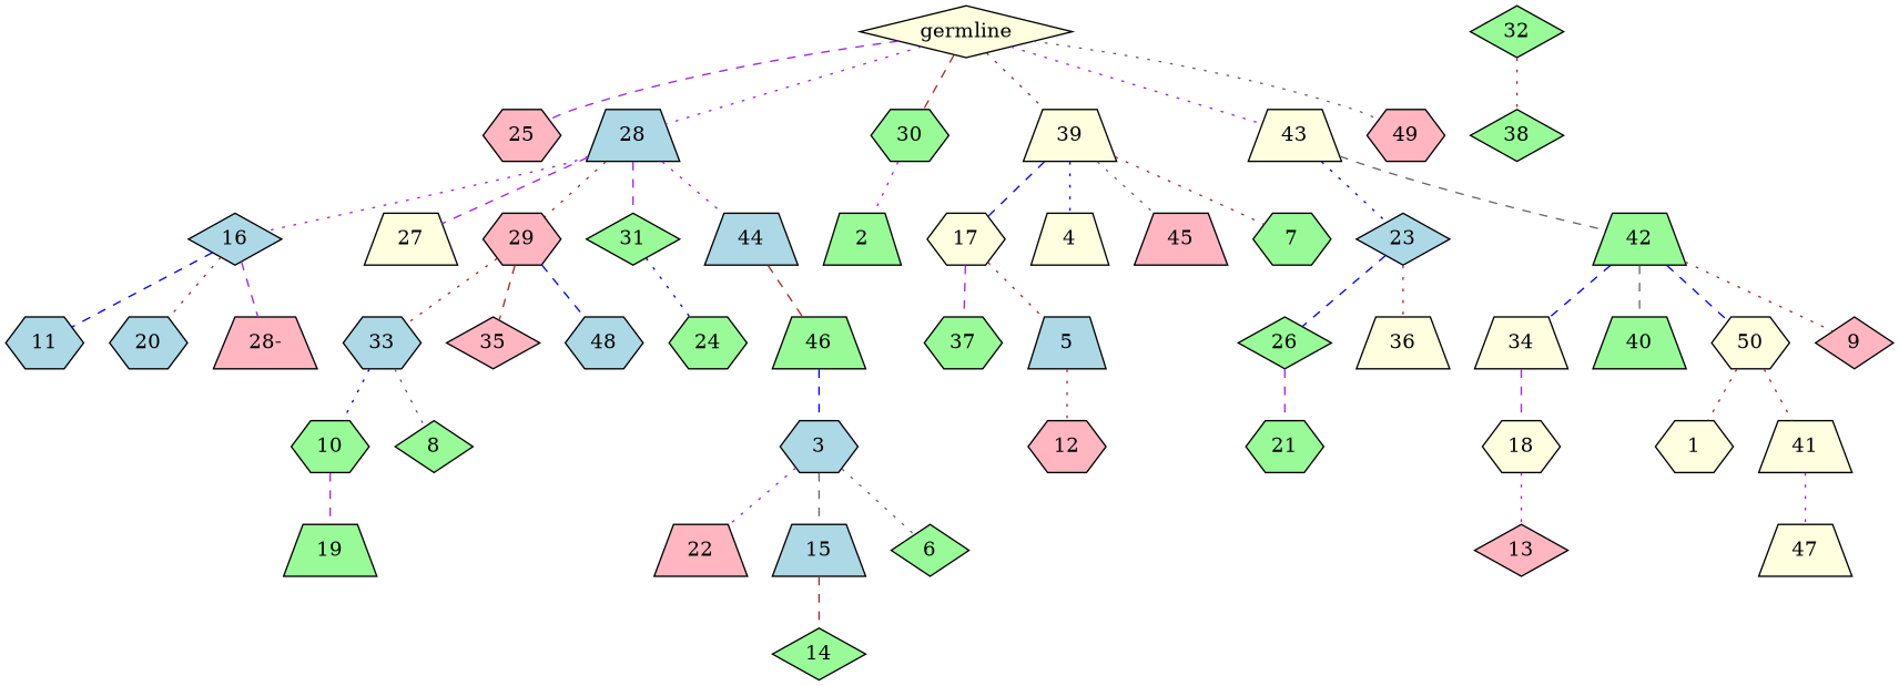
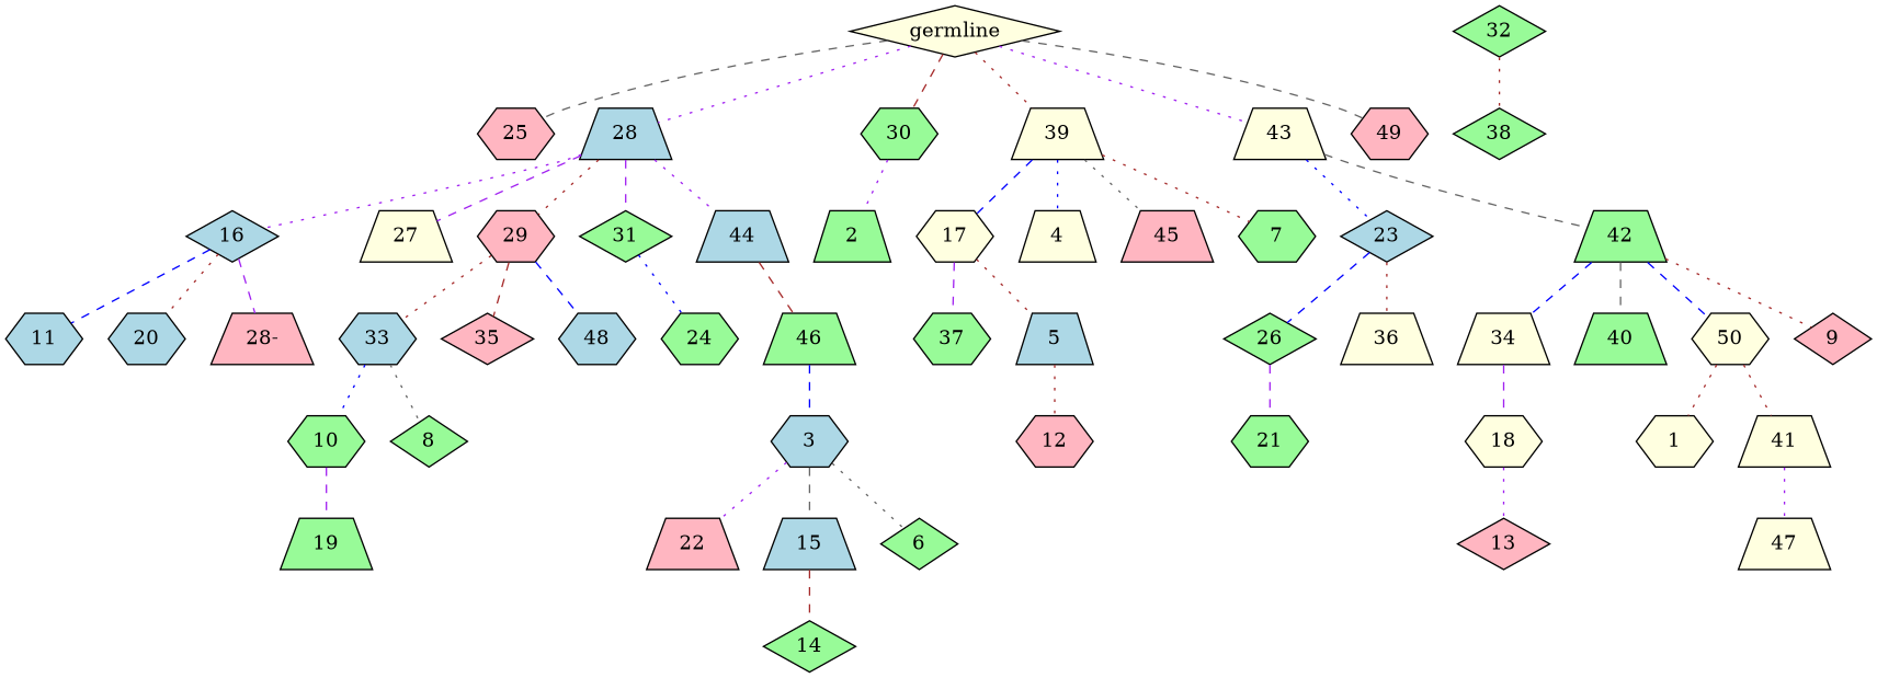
  graph {
    node [fillcolor=palegreen shape=trapezium style=filled]
    edge [color=brown style=dotted]
    n1 [fillcolor=lightyellow label=germline shape=diamond]
    n2 [fillcolor=lightpink label=25 shape=hexagon]
    n3 [fillcolor=lightblue label=28]
    n4 [label=30 shape=hexagon]
    n5 [fillcolor=lightyellow label=39]
    n6 [fillcolor=lightyellow label=43]
    n7 [fillcolor=lightpink label=49 shape=hexagon]
    n8 [fillcolor=lightblue label=16 shape=diamond]
    n9 [fillcolor=lightyellow label=27]
    n10 [fillcolor=lightpink label=29 shape=hexagon]
    n11 [label=31 shape=diamond]
    n12 [fillcolor=lightblue label=44]
    n13 [label=2]
    n14 [fillcolor=lightyellow label=17 shape=hexagon]
    n15 [fillcolor=lightyellow label=4]
    n16 [fillcolor=lightpink label=45]
    n17 [label=7 shape=hexagon]
    n18 [fillcolor=lightblue label=23 shape=diamond]
    n19 [label=42]
    n20 [fillcolor=lightblue label=11 shape=hexagon]
    n21 [fillcolor=lightblue label=20 shape=hexagon]
    n22 [fillcolor=lightpink label="28-"]
    n23 [fillcolor=lightblue label=33 shape=hexagon]
    n24 [fillcolor=lightpink label=35 shape=diamond]
    n25 [fillcolor=lightblue label=48 shape=hexagon]
    n26 [label=24 shape=hexagon]
    n27 [label=46]
    n28 [label=10 shape=hexagon]
    n29 [label=8 shape=diamond]
    n30 [label=19]
    n31 [fillcolor=lightblue label=3 shape=hexagon]
    n32 [fillcolor=lightpink label=22]
    n33 [fillcolor=lightblue label=15]
    n34 [label=6 shape=diamond]
    n35 [label=14 shape=diamond]
    n36 [label=37 shape=hexagon]
    n37 [fillcolor=lightblue label=5]
    n38 [fillcolor=lightpink label=12 shape=hexagon]
    n39 [label=26 shape=diamond]
    n40 [fillcolor=lightyellow label=36]
    n41 [fillcolor=lightyellow label=34]
    n42 [label=40]
    n43 [fillcolor=lightyellow label=50 shape=hexagon]
    n44 [fillcolor=lightpink label=9 shape=diamond]
    n45 [label=21 shape=hexagon]
    n46 [fillcolor=lightyellow label=18 shape=hexagon]
    n47 [fillcolor=lightyellow label=1 shape=hexagon]
    n48 [fillcolor=lightyellow label=41]
    n49 [fillcolor=lightpink label=13 shape=diamond]
    n50 [label=32 shape=diamond]
    n51 [label=38 shape=diamond]
    n52 [fillcolor=lightyellow label=47]
-   n1 -- n2 [color=purple style=dashed]
+   n1 -- n2 [color=gray40 style=dashed]
    n1 -- n3 [color=purple]
    n1 -- n4 [style=dashed]
    n1 -- n5
    n1 -- n6 [color=purple]
-   n1 -- n7 [color=gray40]
+   n1 -- n7 [color=gray40 style=dashed]
    n3 -- n8 [color=purple]
    n3 -- n9 [color=purple style=dashed]
    n3 -- n10
    n3 -- n11 [color=purple style=dashed]
    n3 -- n12 [color=purple]
    n4 -- n13 [color=purple]
    n5 -- n14 [color=blue style=dashed]
    n5 -- n15 [color=blue]
    n5 -- n16 [color=gray40]
    n5 -- n17
    n6 -- n18 [color=blue]
    n6 -- n19 [color=gray40 style=dashed]
    n8 -- n20 [color=blue style=dashed]
    n8 -- n21
    n8 -- n22 [color=purple style=dashed]
    n10 -- n23
    n10 -- n24 [style=dashed]
    n10 -- n25 [color=blue style=dashed]
    n11 -- n26 [color=blue]
    n12 -- n27 [style=dashed]
    n14 -- n36 [color=purple style=dashed]
    n14 -- n37
    n18 -- n39 [color=blue style=dashed]
    n18 -- n40
    n19 -- n41 [color=blue style=dashed]
    n19 -- n42 [color=gray40 style=dashed]
    n19 -- n43 [color=blue style=dashed]
    n19 -- n44
    n23 -- n28 [color=blue]
    n23 -- n29 [color=gray40]
    n27 -- n31 [color=blue style=dashed]
    n28 -- n30 [color=purple style=dashed]
    n31 -- n32 [color=purple]
    n31 -- n33 [color=gray40 style=dashed]
    n31 -- n34 [color=gray40]
    n33 -- n35 [style=dashed]
    n37 -- n38
    n39 -- n45 [color=purple style=dashed]
    n41 -- n46 [color=purple style=dashed]
    n43 -- n47
    n43 -- n48
    n46 -- n49 [color=purple]
    n48 -- n52 [color=purple]
    n50 -- n51
  }
